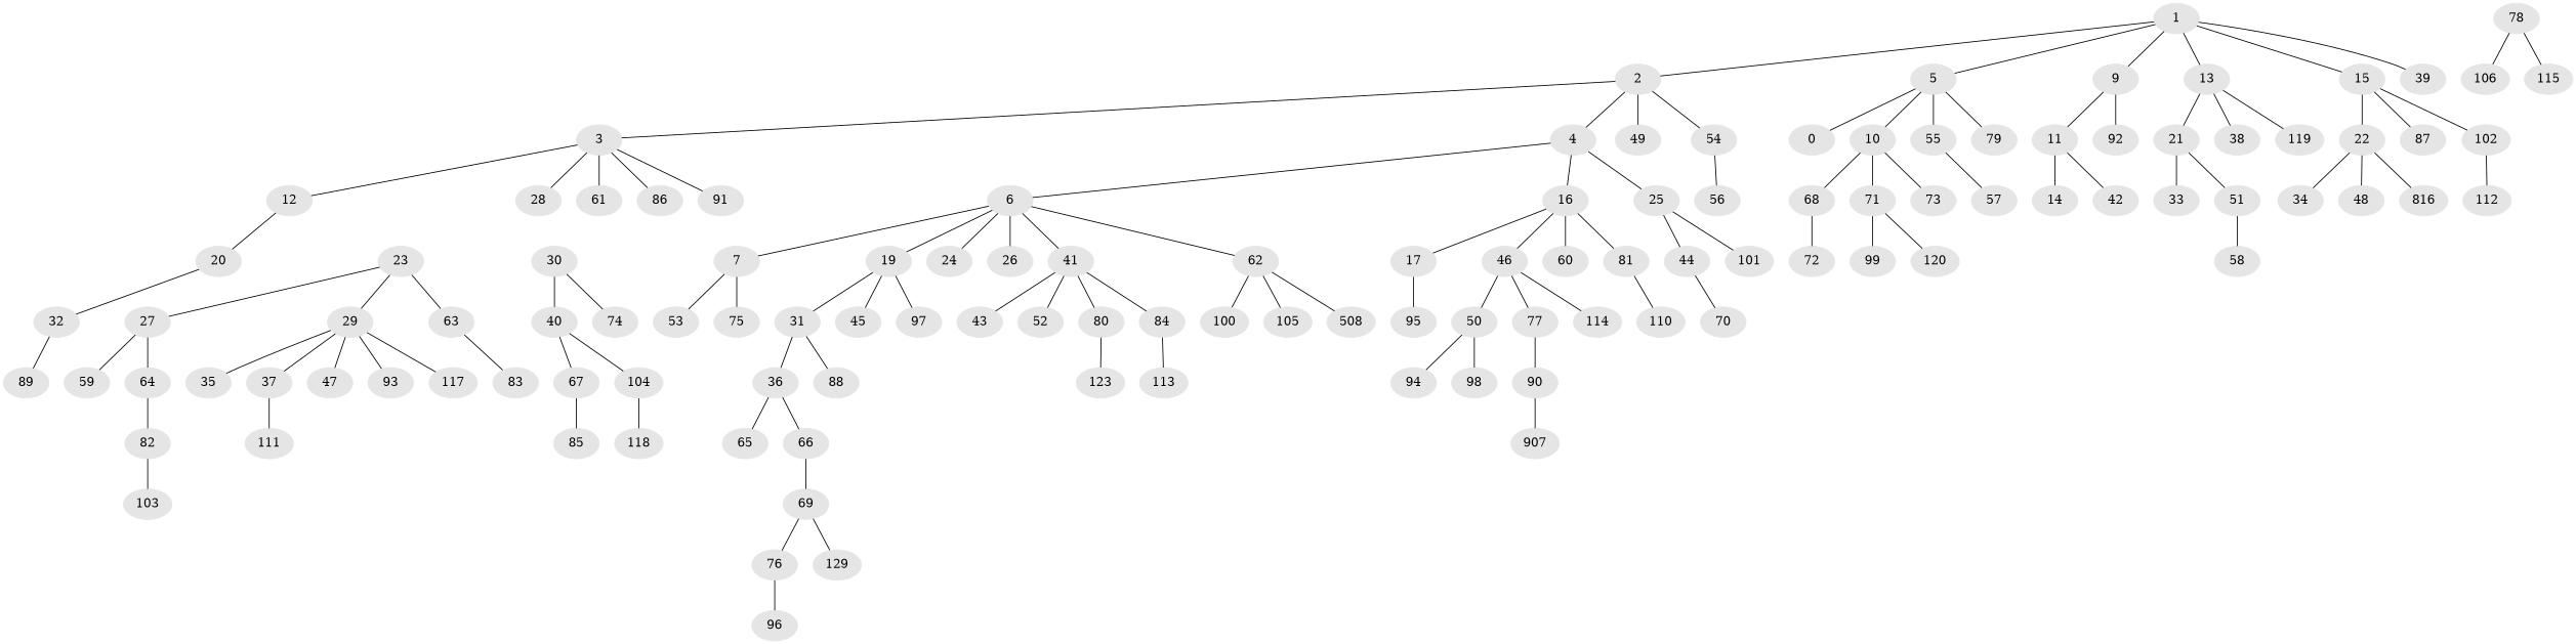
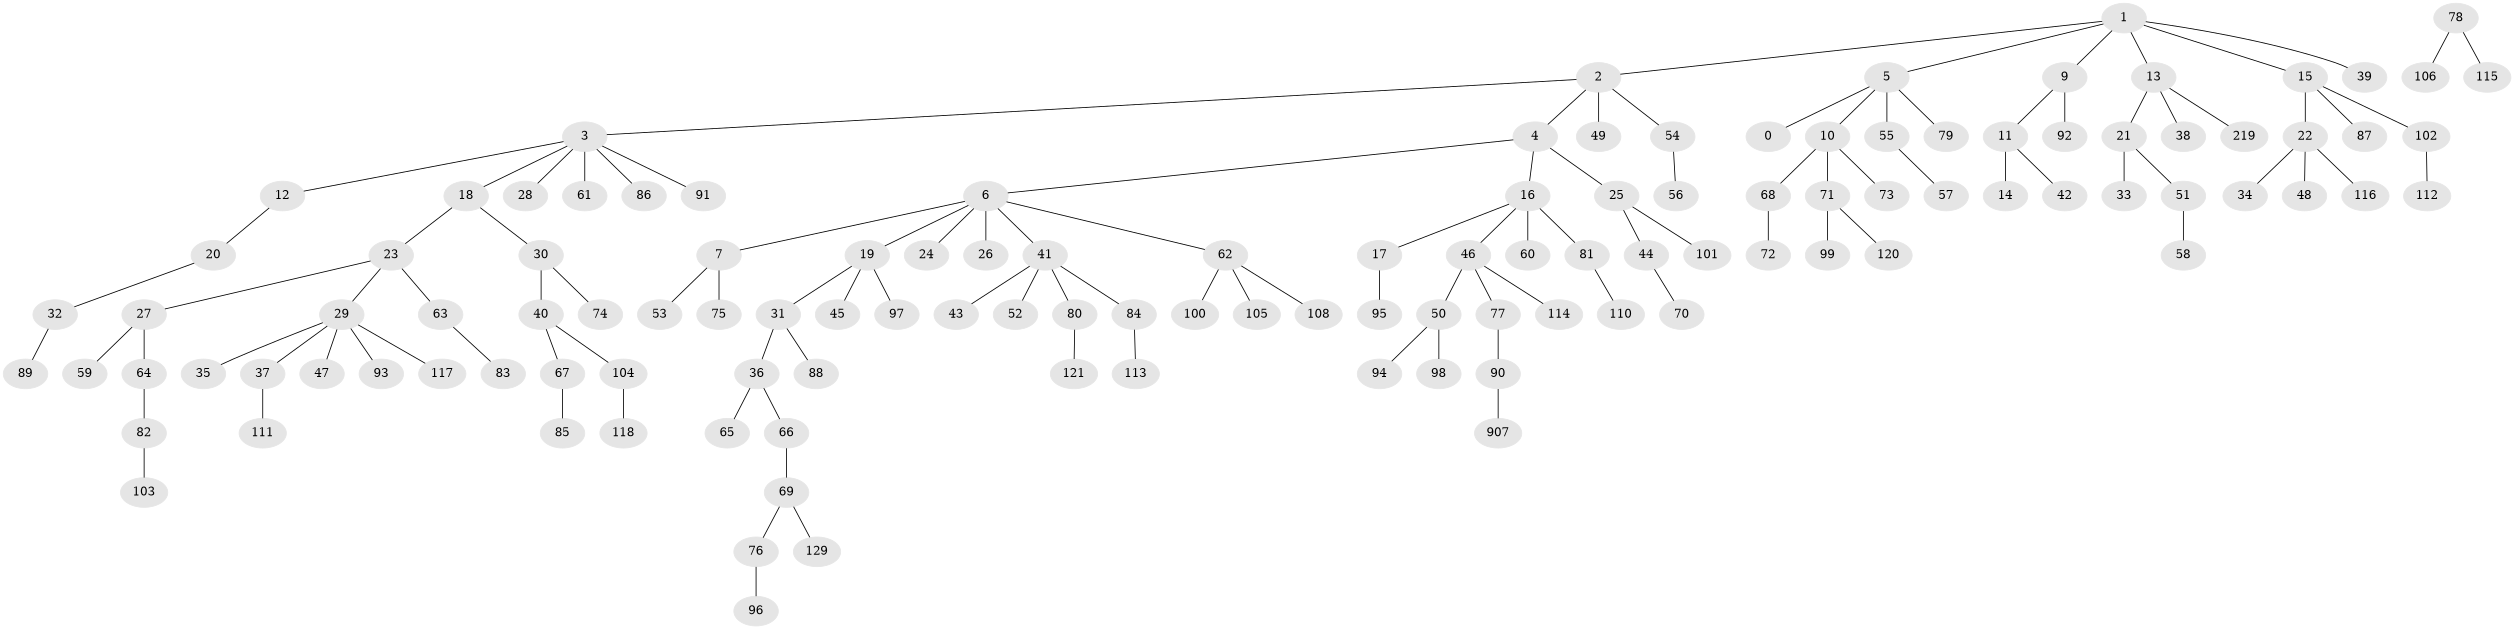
  graph {
    node [color=gray90 style=filled]
    1
    2
    5
    9
    13
    15
    39
    3
    4
    49
    54
    n12 [label=0]
    10
    55
    79
    11
    92
    21
    38
-   119
+   119 [label=219]
    22
    87
    102
    12
+   18
    28
    61
    86
    91
    6
    16
    25
    56
    20
    23
    30
    7
    19
    24
    26
    41
    62
    17
    46
    60
    81
    44
    101
    68
    71
    73
    57
    53
    75
    31
    45
    97
    43
    52
    80
    84
    100
    105
-   108 [label=508]
+   108
    14
    42
    72
    99
    120
    32
    33
    51
    34
    48
-   116 [label=816]
+   116
    112
    95
    50
    77
    114
    110
    27
    29
    63
    40
    74
    36
    88
    89
    58
    59
    64
    35
    37
    47
    93
    117
    83
    70
    78
    106
    115
    82
    111
    67
    104
    65
    66
    69
    85
    118
-   121 [label=123]
+   121
    113
    94
    98
    90
    103
    76
    n119 [label=129]
    96
    n121 [label=907]
    1 -- 2
    1 -- 5
    1 -- 9
    1 -- 13
    1 -- 15
    1 -- 39
    2 -- 3
    2 -- 4
    2 -- 49
    2 -- 54
    5 -- n12
    5 -- 10
    5 -- 55
    5 -- 79
    9 -- 11
    9 -- 92
    13 -- 21
    13 -- 38
    13 -- 119
    15 -- 22
    15 -- 87
    15 -- 102
    3 -- 12
+   3 -- 18
    3 -- 28
    3 -- 61
    3 -- 86
    3 -- 91
    4 -- 6
    4 -- 16
    4 -- 25
    54 -- 56
    10 -- 68
    10 -- 71
    10 -- 73
    55 -- 57
    11 -- 14
    11 -- 42
    21 -- 33
    21 -- 51
    22 -- 34
    22 -- 48
    22 -- 116
    102 -- 112
    12 -- 20
+   18 -- 23
+   18 -- 30
    6 -- 7
    6 -- 19
    6 -- 24
    6 -- 26
    6 -- 41
    6 -- 62
    16 -- 17
    16 -- 46
    16 -- 60
    16 -- 81
    25 -- 44
    25 -- 101
    20 -- 32
    23 -- 27
    23 -- 29
    23 -- 63
    30 -- 40
    30 -- 74
    7 -- 53
    7 -- 75
    19 -- 31
    19 -- 45
    19 -- 97
    41 -- 43
    41 -- 52
    41 -- 80
    41 -- 84
    62 -- 100
    62 -- 105
    62 -- 108
    17 -- 95
    46 -- 50
    46 -- 77
    46 -- 114
    81 -- 110
    44 -- 70
    68 -- 72
    71 -- 99
    71 -- 120
    31 -- 36
    31 -- 88
    80 -- 121
    84 -- 113
    32 -- 89
    51 -- 58
    50 -- 94
    50 -- 98
    77 -- 90
    27 -- 59
    27 -- 64
    29 -- 35
    29 -- 37
    29 -- 47
    29 -- 93
    29 -- 117
    63 -- 83
    40 -- 67
    40 -- 104
    36 -- 65
    36 -- 66
    64 -- 82
    37 -- 111
    78 -- 106
    78 -- 115
    82 -- 103
    67 -- 85
    104 -- 118
    66 -- 69
    69 -- 76
    69 -- n119
    90 -- n121
    76 -- 96
  }
